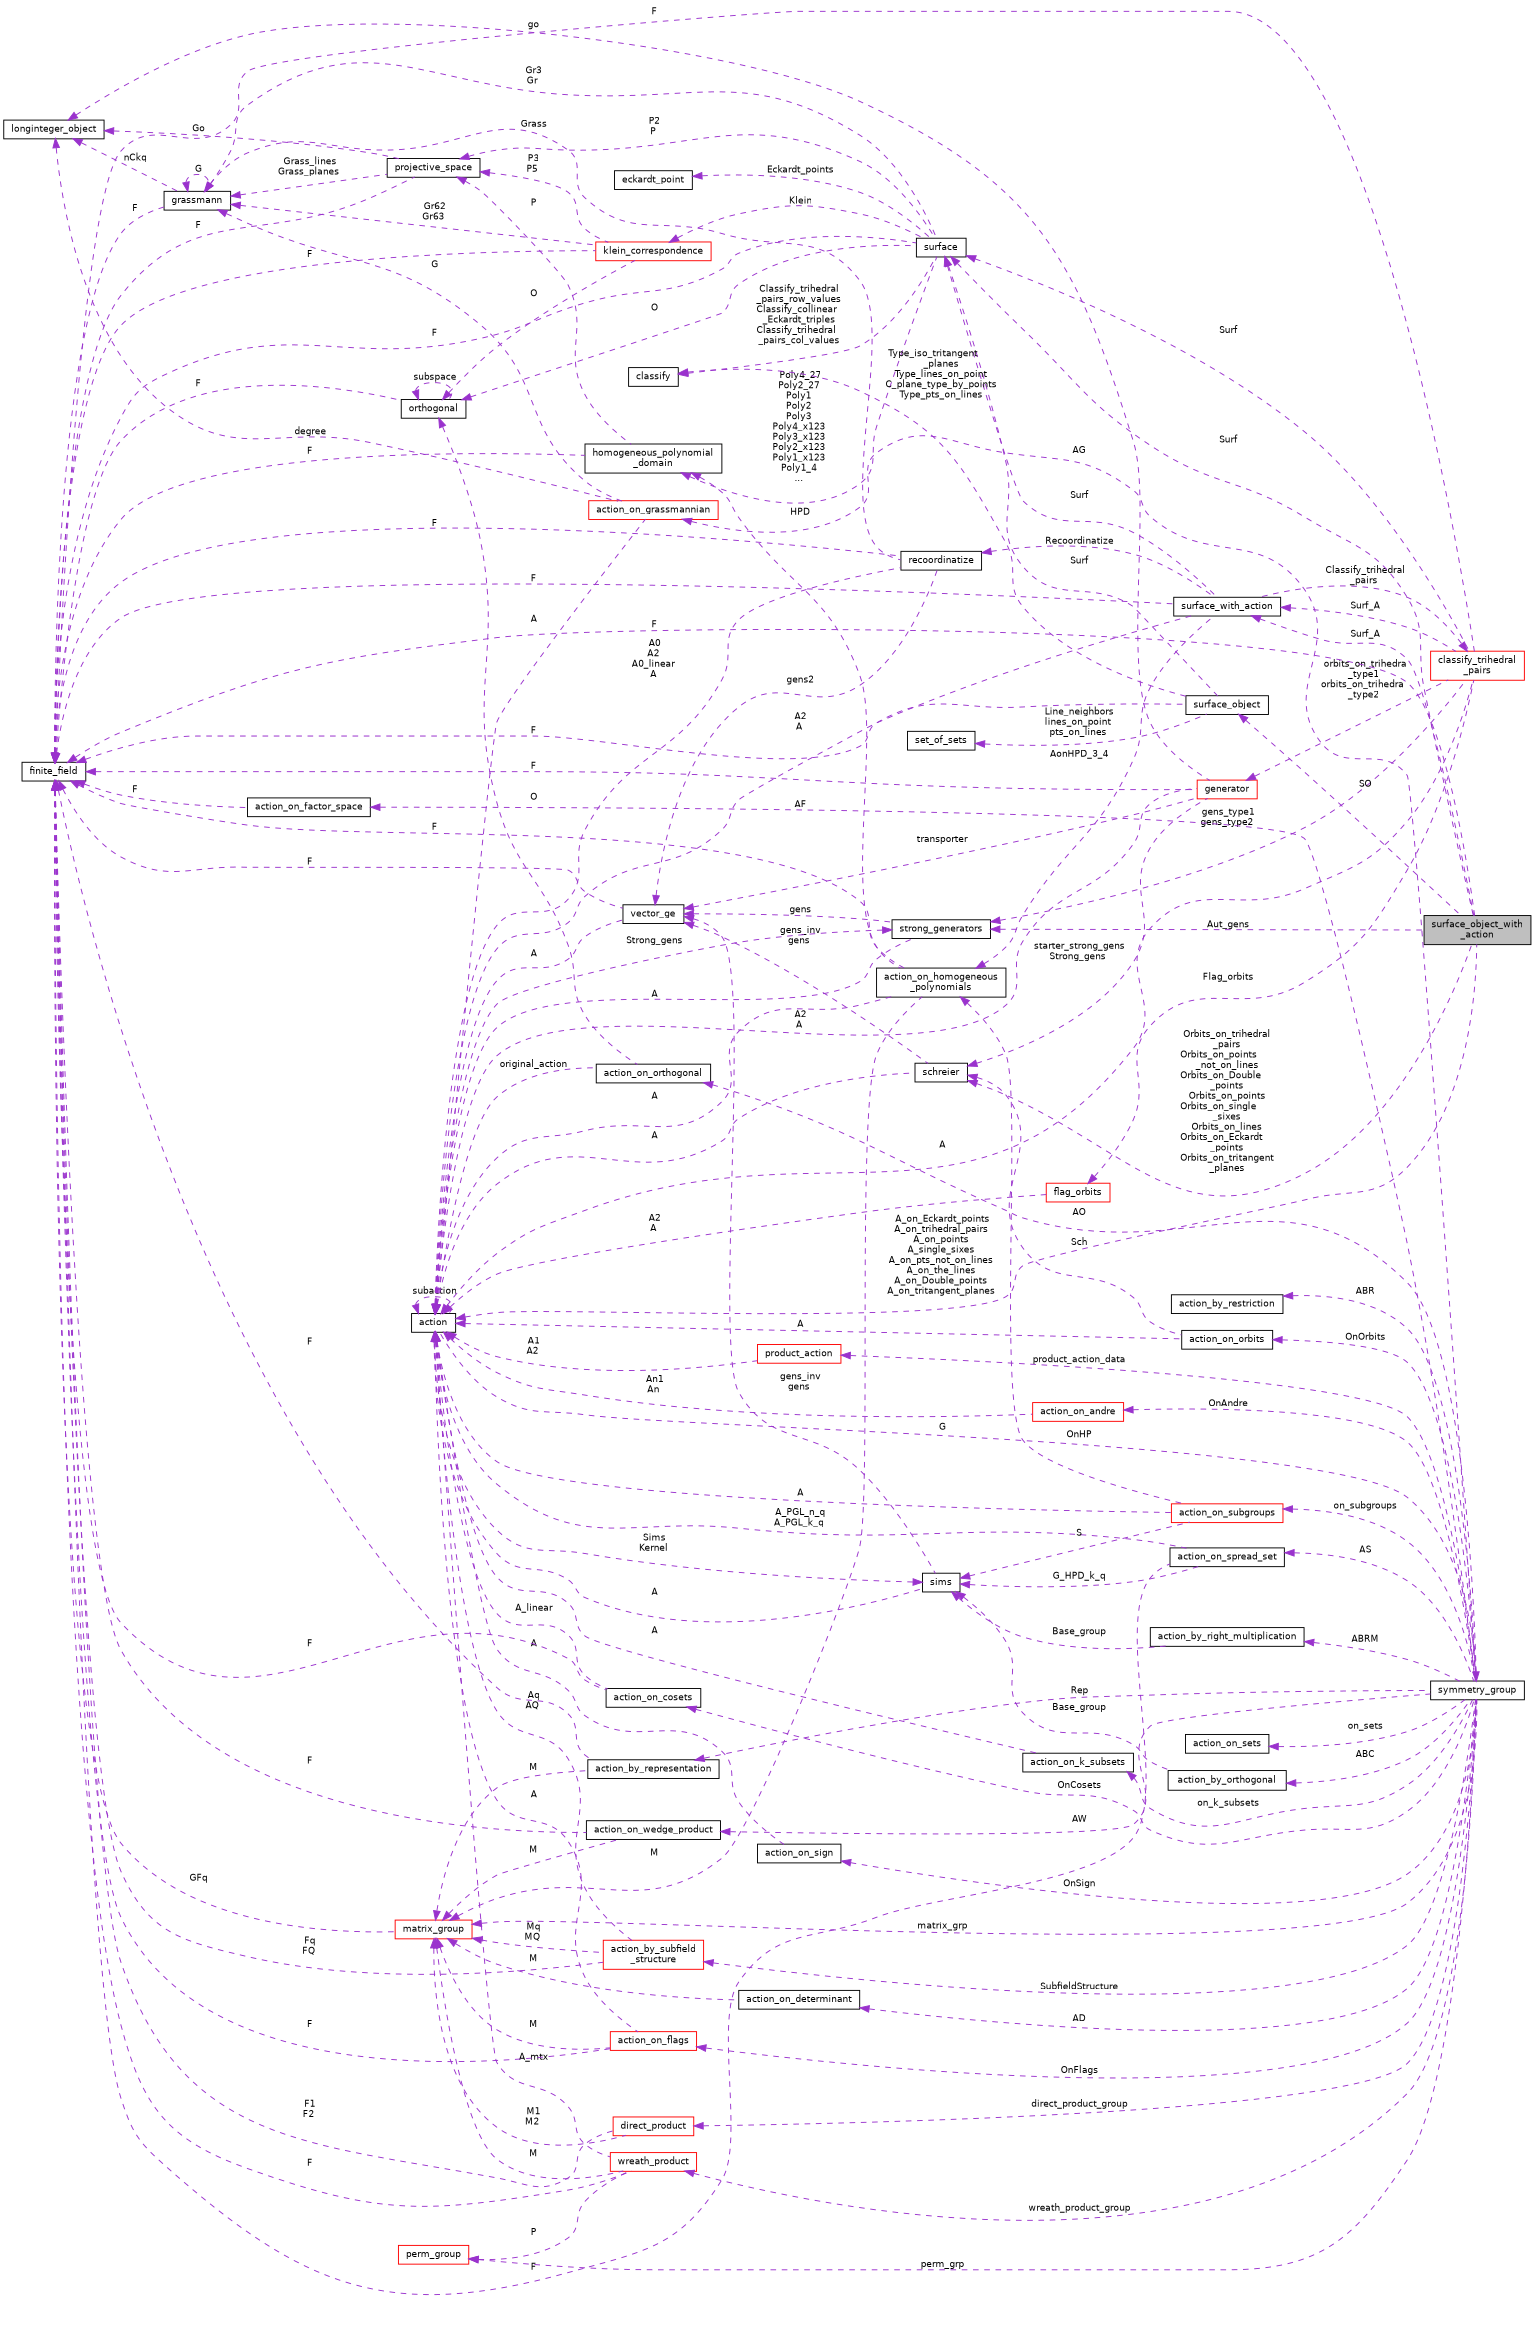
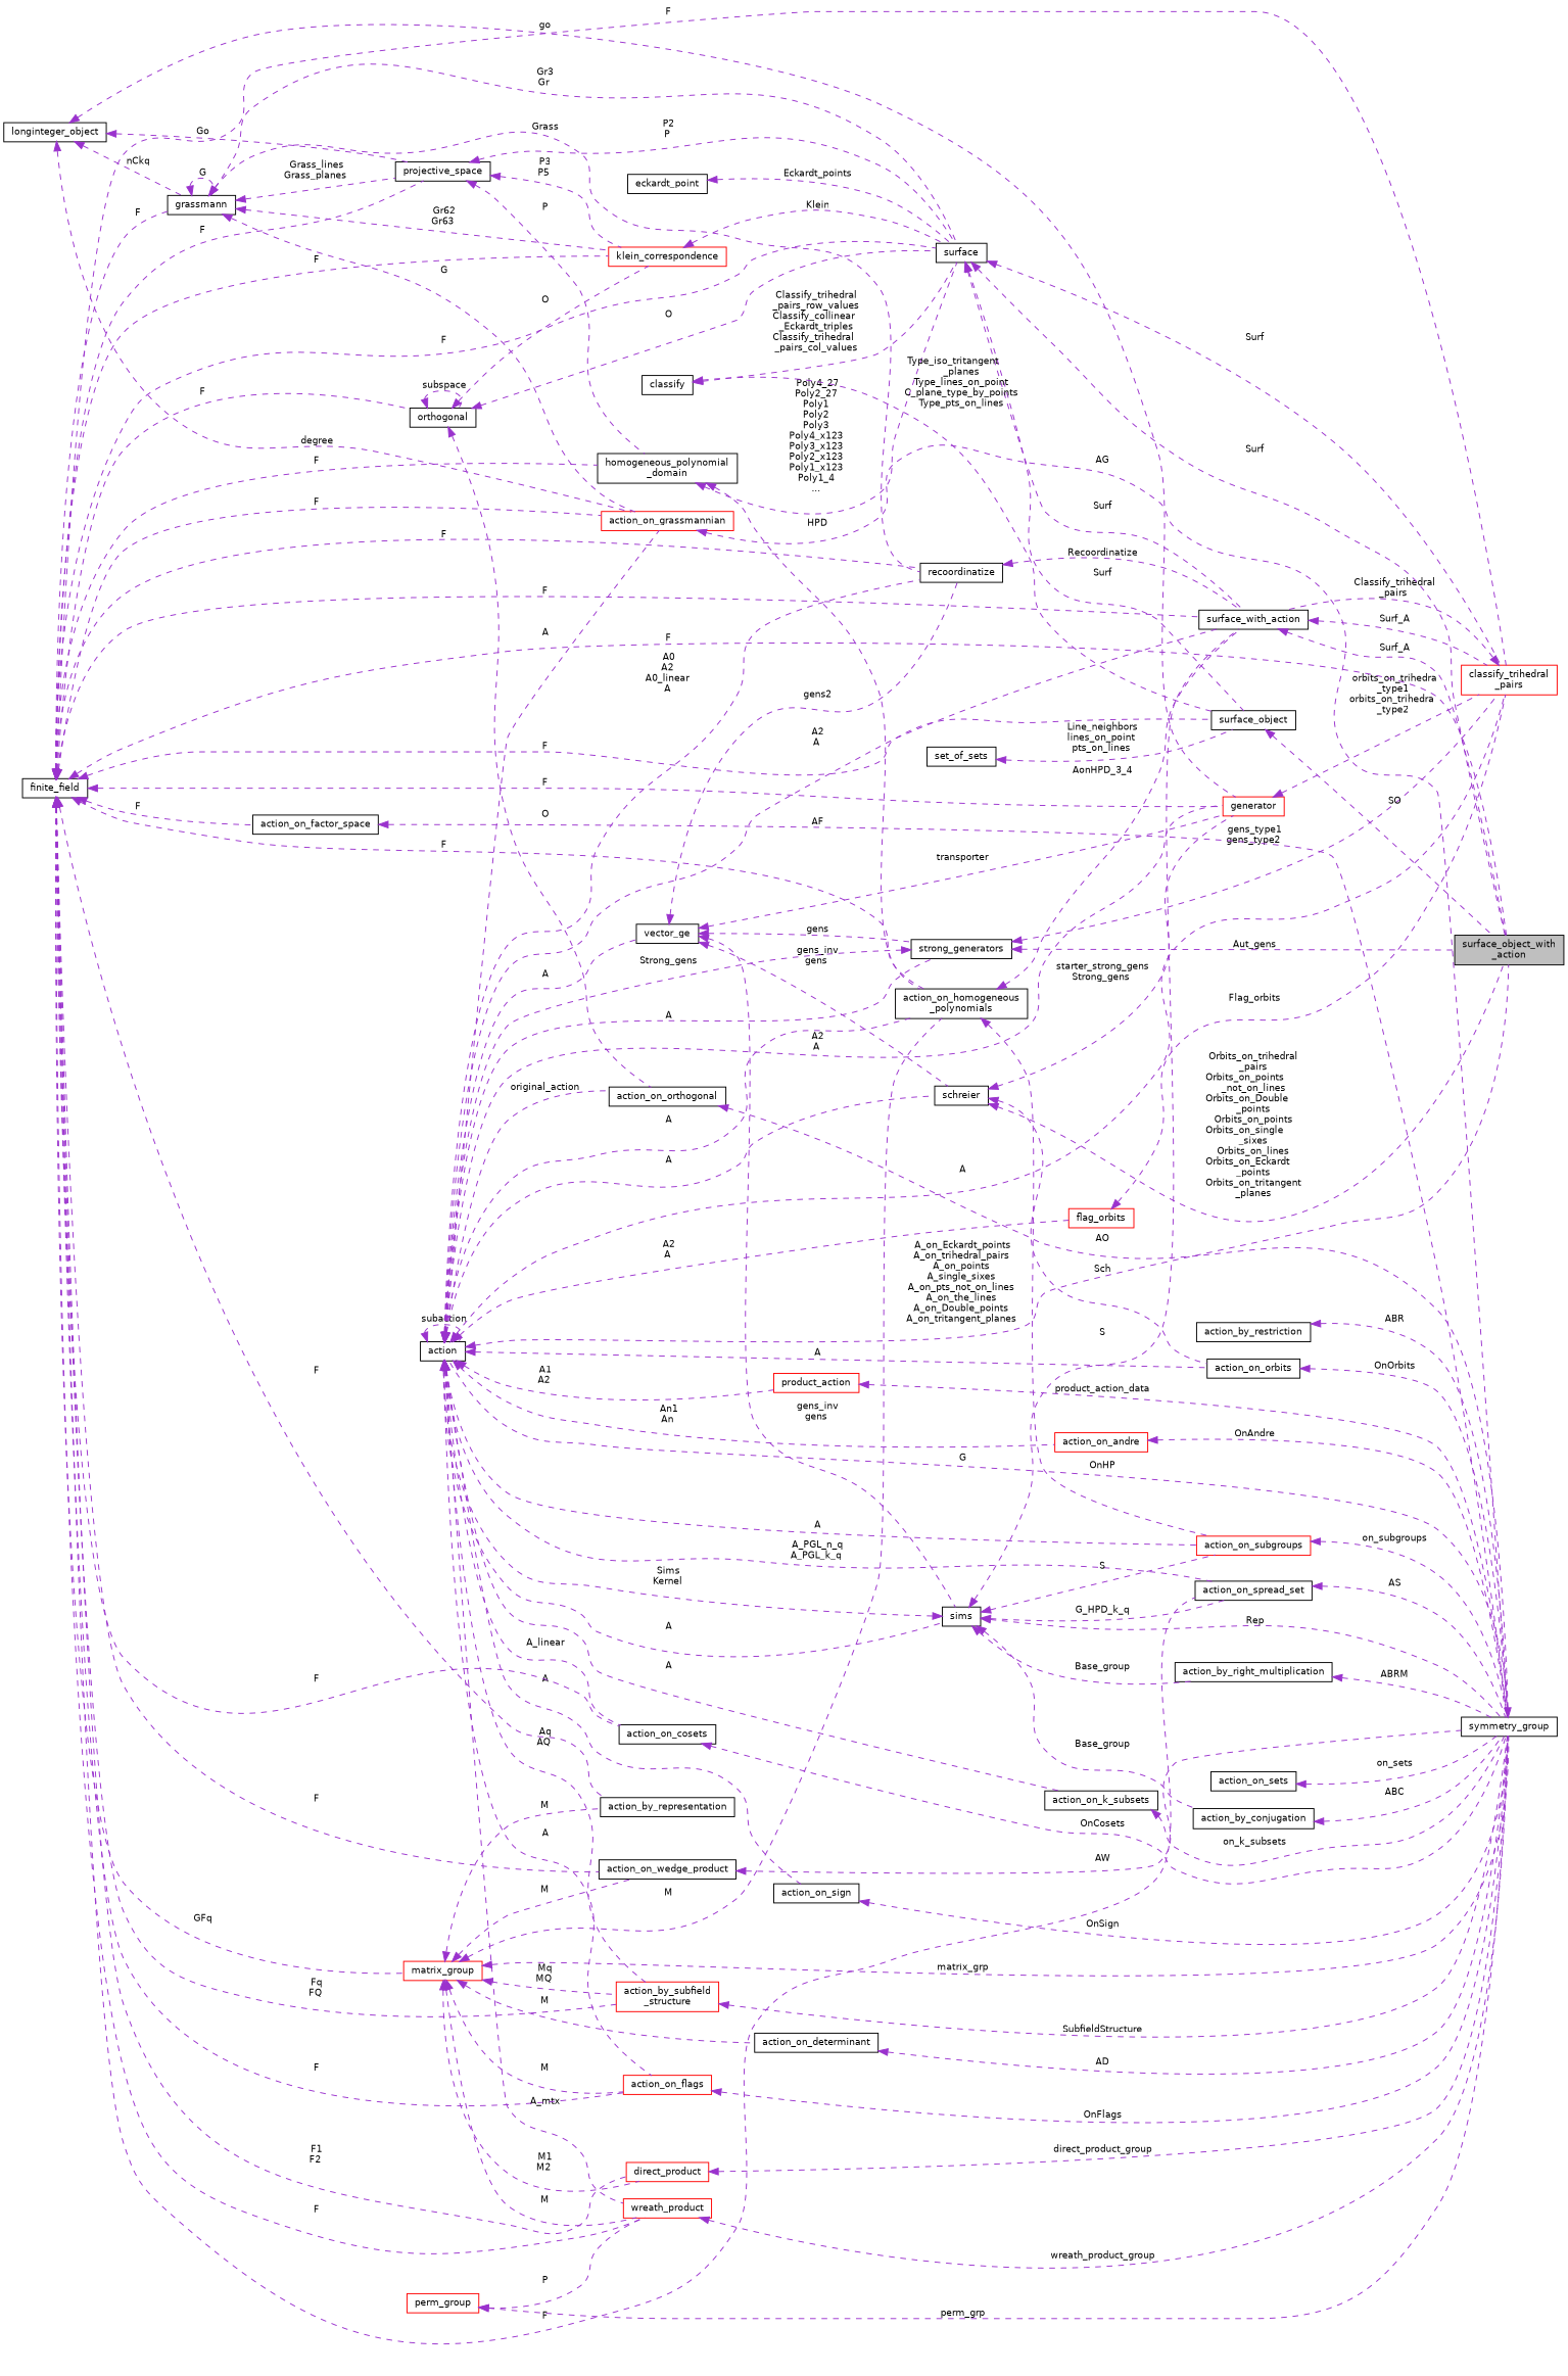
  digraph {
    fontname="DejaVu Sans"
    rankdir=LR
    node [color=black fillcolor=white fontname="DejaVu Sans" fontsize=10 shape=record style=filled]
    edge [color=darkorchid3 dir=back fontname="DejaVu Sans" fontsize=10 labelfontname=Helvetica labelfontsize=10 style=dashed]
    n1 [fillcolor=grey75 fontcolor=black height=0.2 label="surface_object_with\l_action" width=0.4]
    n2 [height=0.2 label=action width=0.4]
    n3 [color=red height=0.2 label=product_action width=0.4]
    n4 [color=red height=0.2 label=action_on_flags width=0.4]
    n5 [height=0.2 label=action_on_cosets width=0.4]
    n6 [height=0.2 label=action_on_orthogonal width=0.4]
    n7 [color=red height=0.2 label=action_on_grassmannian width=0.4]
    n8 [height=0.2 label="action_on_homogeneous\l_polynomials" width=0.4]
    n9 [height=0.2 label=action_on_orbits width=0.4]
    n10 [height=0.2 label=schreier width=0.4]
    n11 [height=0.2 label=vector_ge width=0.4]
    n12 [height=0.2 label=action_on_k_subsets width=0.4]
    n13 [color=red height=0.2 label=wreath_product width=0.4]
    n14 [color=red height=0.2 label=action_on_subgroups width=0.4]
    n15 [height=0.2 label=sims width=0.4]
    n16 [height=0.2 label=action_on_sign width=0.4]
    n17 [color=red height=0.2 label="action_by_subfield\l_structure" width=0.4]
    n18 [height=0.2 label=action_on_spread_set width=0.4]
    n19 [color=red height=0.2 label=action_on_andre width=0.4]
    n20 [height=0.2 label=strong_generators width=0.4]
    n21 [height=0.2 label=surface_with_action width=0.4]
    n22 [color=red height=0.2 label="classify_trihedral\l_pairs" width=0.4]
    n23 [color=red height=0.2 label=generator width=0.4]
    n24 [color=red height=0.2 label=flag_orbits width=0.4]
    n25 [height=0.2 label=recoordinatize width=0.4]
    n26 [height=0.2 label=symmetry_group width=0.4]
    n27 [height=0.2 label=action_by_right_multiplication width=0.4]
-   n28 [height=0.2 label=action_by_orthogonal width=0.4]
+   n28 [height=0.2 label=action_by_conjugation width=0.4]
    n29 [height=0.2 label=action_by_restriction width=0.4]
    n30 [color=red height=0.2 label=matrix_group width=0.4]
    n31 [height=0.2 label=action_on_wedge_product width=0.4]
    n32 [height=0.2 label=action_on_determinant width=0.4]
    n33 [color=red height=0.2 label=direct_product width=0.4]
    n34 [height=0.2 label=action_by_representation width=0.4]
    n35 [height=0.2 label=finite_field width=0.4]
    n36 [height=0.2 label=action_on_factor_space width=0.4]
    n37 [height=0.2 label=orthogonal width=0.4]
    n38 [height=0.2 label=grassmann width=0.4]
    n39 [height=0.2 label="homogeneous_polynomial\l_domain" width=0.4]
    n40 [height=0.2 label=projective_space width=0.4]
    n41 [height=0.2 label=surface width=0.4]
    n42 [color=red height=0.2 label=klein_correspondence width=0.4]
    n43 [height=0.2 label=surface_object width=0.4]
    n44 [height=0.2 label=longinteger_object width=0.4]
    n45 [color=red height=0.2 label=perm_group width=0.4]
    n46 [height=0.2 label=action_on_sets width=0.4]
    n47 [height=0.2 label=classify width=0.4]
    n48 [height=0.2 label=eckardt_point width=0.4]
    n49 [height=0.2 label=set_of_sets width=0.4]
    n2 -> n1 [label=" A_on_Eckardt_points\nA_on_trihedral_pairs\nA_on_points\nA_single_sixes\nA_on_pts_not_on_lines\nA_on_the_lines\nA_on_Double_points\nA_on_tritangent_planes"]
    n2 -> n2 [label=" subaction"]
    n2 -> n3 [label=" A1\nA2"]
    n2 -> n4 [label=" A"]
    n2 -> n5 [label=" A_linear"]
    n2 -> n6 [label=" original_action"]
    n2 -> n7 [label=" A"]
    n2 -> n8 [label=" A"]
    n2 -> n9 [label=" A"]
    n2 -> n10 [label=" A"]
    n2 -> n11 [label=" A"]
    n2 -> n12 [label=" A"]
    n2 -> n13 [label=" A_mtx"]
    n2 -> n14 [label=" A"]
    n2 -> n15 [label=" A"]
    n2 -> n16 [label=" A"]
    n2 -> n17 [label=" Aq\nAQ"]
    n2 -> n18 [label=" A_PGL_n_q\nA_PGL_k_q"]
    n2 -> n19 [label=" An1\nAn"]
    n2 -> n20 [label=" A"]
    n2 -> n21 [label=" A2\nA"]
    n2 -> n22 [label=" A"]
    n2 -> n23 [label=" A2\nA"]
    n2 -> n24 [label=" A2\nA"]
    n2 -> n25 [label=" A0\nA2\nA0_linear\nA"]
    n3 -> n26 [label=" product_action_data"]
    n4 -> n26 [label=" OnFlags"]
    n5 -> n26 [label=" OnCosets"]
    n6 -> n26 [label=" AO"]
    n7 -> n26 [label=" AG"]
    n8 -> n14 [label=" OnHP"]
    n8 -> n21 [label=" AonHPD_3_4"]
    n9 -> n26 [label=" OnOrbits"]
    n10 -> n1 [label=" Orbits_on_trihedral\l_pairs\nOrbits_on_points\l_not_on_lines\nOrbits_on_Double\l_points\nOrbits_on_points\nOrbits_on_single\l_sixes\nOrbits_on_lines\nOrbits_on_Eckardt\l_points\nOrbits_on_tritangent\l_planes"]
    n10 -> n9 [label=" Sch"]
    n10 -> n23 [label=" starter_strong_gens\nStrong_gens"]
    n11 -> n10 [label=" gens_inv\ngens"]
    n11 -> n15 [label=" gens_inv\ngens"]
    n11 -> n20 [label=" gens"]
    n11 -> n23 [label=" transporter"]
    n11 -> n25 [label=" gens2"]
    n12 -> n26 [label=" on_k_subsets"]
    n13 -> n26 [label=" wreath_product_group"]
    n14 -> n26 [label=" on_subgroups"]
    n15 -> n2 [label=" Sims\nKernel"]
    n15 -> n14 [label=" S"]
    n15 -> n18 [label=" G_HPD_k_q"]
+   n15 -> n21 [label=" S"]
    n15 -> n27 [label=" Base_group"]
    n15 -> n28 [label=" Base_group"]
    n16 -> n26 [label=" OnSign"]
    n17 -> n26 [label=" SubfieldStructure"]
    n18 -> n26 [label=" AS"]
    n19 -> n26 [label=" OnAndre"]
    n20 -> n1 [label=" Aut_gens"]
    n20 -> n2 [label=" Strong_gens"]
    n20 -> n22 [label=" gens_type1\ngens_type2"]
    n21 -> n1 [label=" Surf_A"]
    n21 -> n22 [label=" Surf_A"]
    n22 -> n21 [label=" Classify_trihedral\l_pairs"]
    n23 -> n22 [label=" orbits_on_trihedra\l_type1\norbits_on_trihedra\l_type2"]
    n24 -> n22 [label=" Flag_orbits"]
    n25 -> n21 [label=" Recoordinatize"]
    n26 -> n2 [label=" G"]
    n27 -> n26 [label=" ABRM"]
    n28 -> n26 [label=" ABC"]
    n29 -> n26 [label=" ABR"]
    n30 -> n4 [label=" M"]
    n30 -> n8 [label=" M"]
    n30 -> n13 [label=" M"]
    n30 -> n17 [label=" Mq\nMQ"]
    n30 -> n26 [label=" matrix_grp"]
    n30 -> n31 [label=" M"]
    n30 -> n32 [label=" M"]
    n30 -> n33 [label=" M1\nM2"]
    n30 -> n34 [label=" M"]
    n31 -> n26 [label=" AW"]
    n32 -> n26 [label=" AD"]
    n33 -> n26 [label=" direct_product_group"]
-   n34 -> n26 [label=" Rep"]
+   n15 -> n26 [label=" Rep"]
    n35 -> n1 [label=" F"]
    n35 -> n4 [label=" F"]
    n35 -> n5 [label=" F"]
-   n35 -> n11 [label=" F"]
+   n35 -> n7 [label=" F"]
    n35 -> n8 [label=" F"]
    n35 -> n13 [label=" F"]
    n35 -> n17 [label=" Fq\nFQ"]
    n35 -> n18 [label=" F"]
    n35 -> n21 [label=" F"]
    n35 -> n22 [label=" F"]
    n35 -> n23 [label=" F"]
    n35 -> n25 [label=" F"]
    n35 -> n30 [label=" GFq"]
    n35 -> n31 [label=" F"]
    n35 -> n33 [label=" F1\nF2"]
    n35 -> n34 [label=" F"]
    n35 -> n36 [label=" F"]
    n35 -> n37 [label=" F"]
    n35 -> n38 [label=" F"]
    n35 -> n39 [label=" F"]
    n35 -> n40 [label=" F"]
    n35 -> n41 [label=" F"]
    n35 -> n42 [label=" F"]
    n35 -> n43 [label=" F"]
    n36 -> n26 [label=" AF"]
    n37 -> n6 [label=" O"]
    n37 -> n37 [label=" subspace"]
    n37 -> n41 [label=" O"]
    n37 -> n42 [label=" O"]
    n38 -> n7 [label=" G"]
    n38 -> n25 [label=" Grass"]
    n38 -> n38 [label=" G"]
    n38 -> n40 [label=" Grass_lines\nGrass_planes"]
    n38 -> n41 [label=" Gr3\nGr"]
    n38 -> n42 [label=" Gr62\nGr63"]
    n39 -> n8 [label=" HPD"]
    n39 -> n41 [label=" Poly4_27\nPoly2_27\nPoly1\nPoly2\nPoly3\nPoly4_x123\nPoly3_x123\nPoly2_x123\nPoly1_x123\nPoly1_4\n..."]
    n40 -> n39 [label=" P"]
    n40 -> n41 [label=" P2\nP"]
    n40 -> n42 [label=" P3\nP5"]
    n41 -> n1 [label=" Surf"]
    n41 -> n21 [label=" Surf"]
    n41 -> n22 [label=" Surf"]
    n41 -> n43 [label=" Surf"]
    n42 -> n41 [label=" Klein"]
    n43 -> n1 [label=" SO"]
    n44 -> n7 [label=" degree"]
    n44 -> n23 [label=" go"]
    n44 -> n38 [label=" nCkq"]
    n44 -> n40 [label=" Go"]
    n45 -> n13 [label=" P"]
    n45 -> n26 [label=" perm_grp"]
    n46 -> n26 [label=" on_sets"]
    n47 -> n41 [label=" Classify_trihedral\l_pairs_row_values\nClassify_collinear\l_Eckardt_triples\nClassify_trihedral\l_pairs_col_values"]
    n47 -> n43 [label=" Type_iso_tritangent\l_planes\nType_lines_on_point\nC_plane_type_by_points\nType_pts_on_lines"]
    n48 -> n41 [label=" Eckardt_points"]
    n49 -> n43 [label=" Line_neighbors\nlines_on_point\npts_on_lines"]
  }
